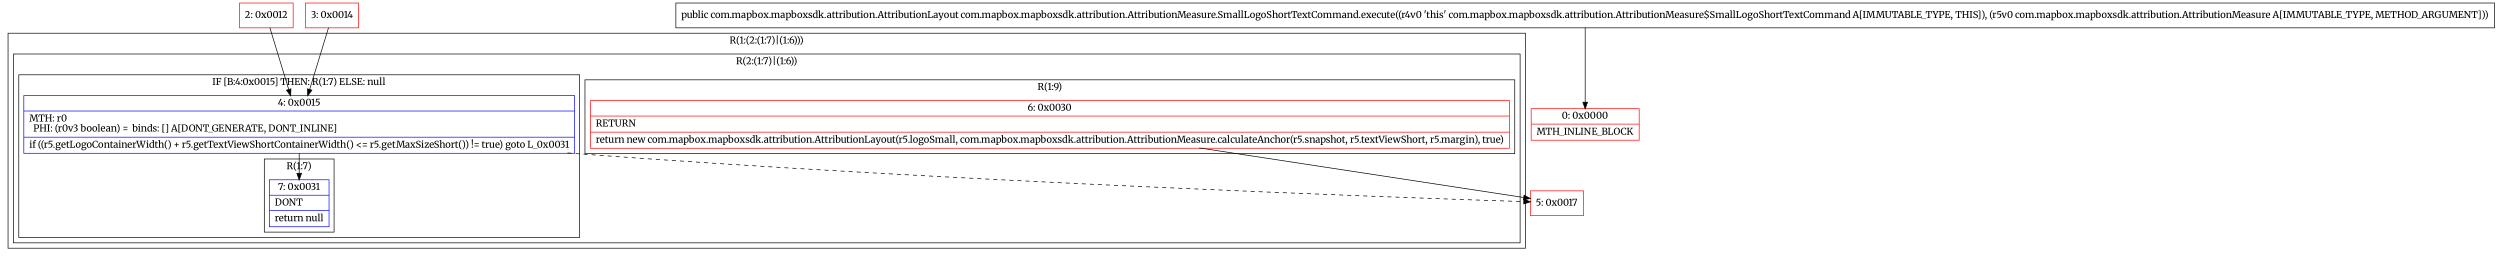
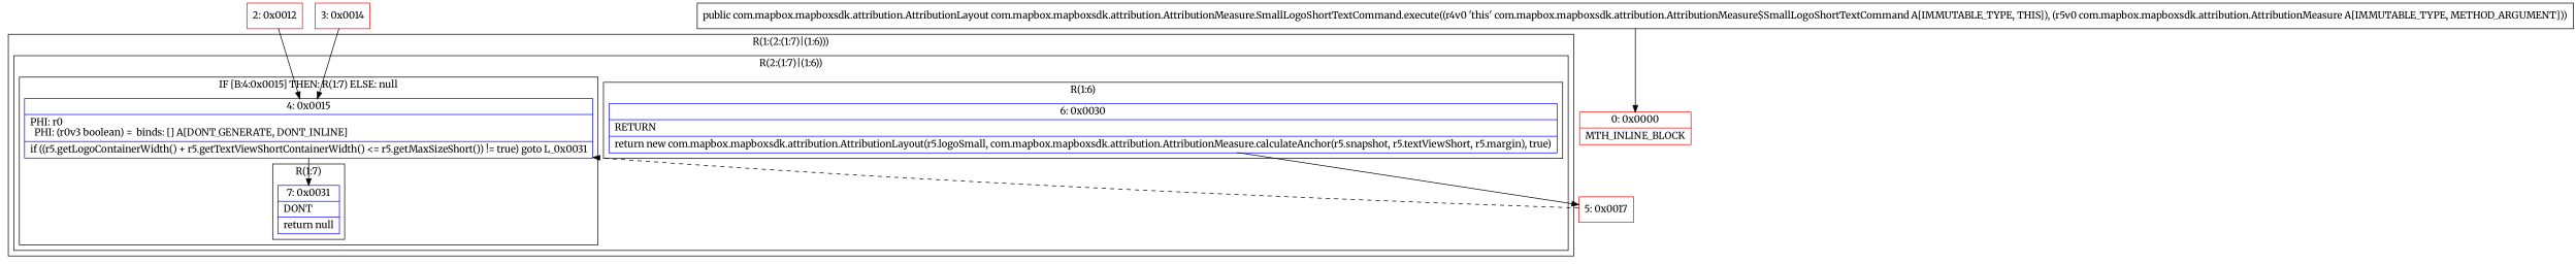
  digraph {
    fontname=Merriweather
    node [color=red fontname=Merriweather shape=record]
    edge [fontname=Merriweather]
    n1 [color=blue label="{7\:\ 0x0031|DONT\l|return null\l}"]
-   n2 [color=blue label="{4\:\ 0x0015|MTH: r0 \l  PHI: (r0v3 boolean) =  binds: [] A[DONT_GENERATE, DONT_INLINE]\l|if ((r5.getLogoContainerWidth() + r5.getTextViewShortContainerWidth() \<= r5.getMaxSizeShort()) != true) goto L_0x0031\l}"]
-   n3 [label="{6\:\ 0x0030|RETURN\l|return new com.mapbox.mapboxsdk.attribution.AttributionLayout(r5.logoSmall, com.mapbox.mapboxsdk.attribution.AttributionMeasure.calculateAnchor(r5.snapshot, r5.textViewShort, r5.margin), true)\l}"]
+   n2 [color=blue label="{4\:\ 0x0015|PHI: r0 \l  PHI: (r0v3 boolean) =  binds: [] A[DONT_GENERATE, DONT_INLINE]\l|if ((r5.getLogoContainerWidth() + r5.getTextViewShortContainerWidth() \<= r5.getMaxSizeShort()) != true) goto L_0x0031\l}"]
+   n3 [color=blue label="{6\:\ 0x0030|RETURN\l|return new com.mapbox.mapboxsdk.attribution.AttributionLayout(r5.logoSmall, com.mapbox.mapboxsdk.attribution.AttributionMeasure.calculateAnchor(r5.snapshot, r5.textViewShort, r5.margin), true)\l}"]
    n4 [label="{5\:\ 0x0017}"]
    n5 [label="{0\:\ 0x0000|MTH_INLINE_BLOCK\l}"]
    n6 [label="{2\:\ 0x0012}"]
    n7 [label="{3\:\ 0x0014}"]
    n8 [label="{public com.mapbox.mapboxsdk.attribution.AttributionLayout com.mapbox.mapboxsdk.attribution.AttributionMeasure.SmallLogoShortTextCommand.execute((r4v0 'this' com.mapbox.mapboxsdk.attribution.AttributionMeasure$SmallLogoShortTextCommand A[IMMUTABLE_TYPE, THIS]), (r5v0 com.mapbox.mapboxsdk.attribution.AttributionMeasure A[IMMUTABLE_TYPE, METHOD_ARGUMENT])) }" color=""]
    subgraph cluster_1 {
      label="R(1:(2:(1:7)|(1:6)))"
      subgraph cluster_2 {
        label="R(2:(1:7)|(1:6))"
        subgraph cluster_3 {
          label="IF [B:4:0x0015] THEN: R(1:7) ELSE: null"
          n2
          subgraph cluster_4 {
            label="R(1:7)"
            n1
          }
        }
        subgraph cluster_5 {
-         label="R(1:9)"
+         label="R(1:6)"
          n3
        }
      }
    }
    n2 -> n1
-   n2 -> n4 [style=dashed]
+   n4 -> n2 [style=dashed]
    n3 -> n4
    n6 -> n2
    n7 -> n2
    n8 -> n5
  }
